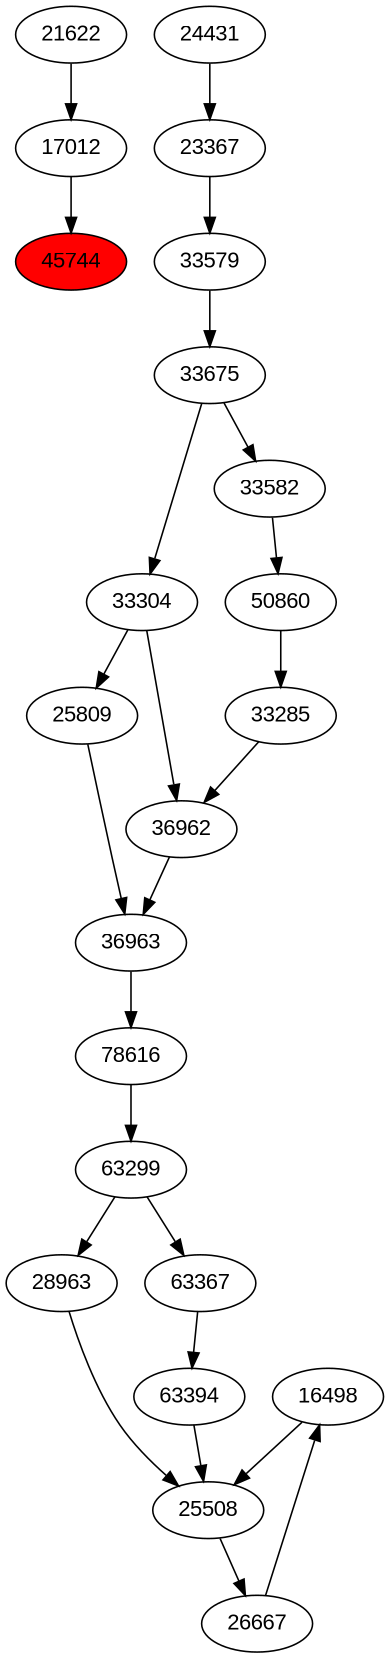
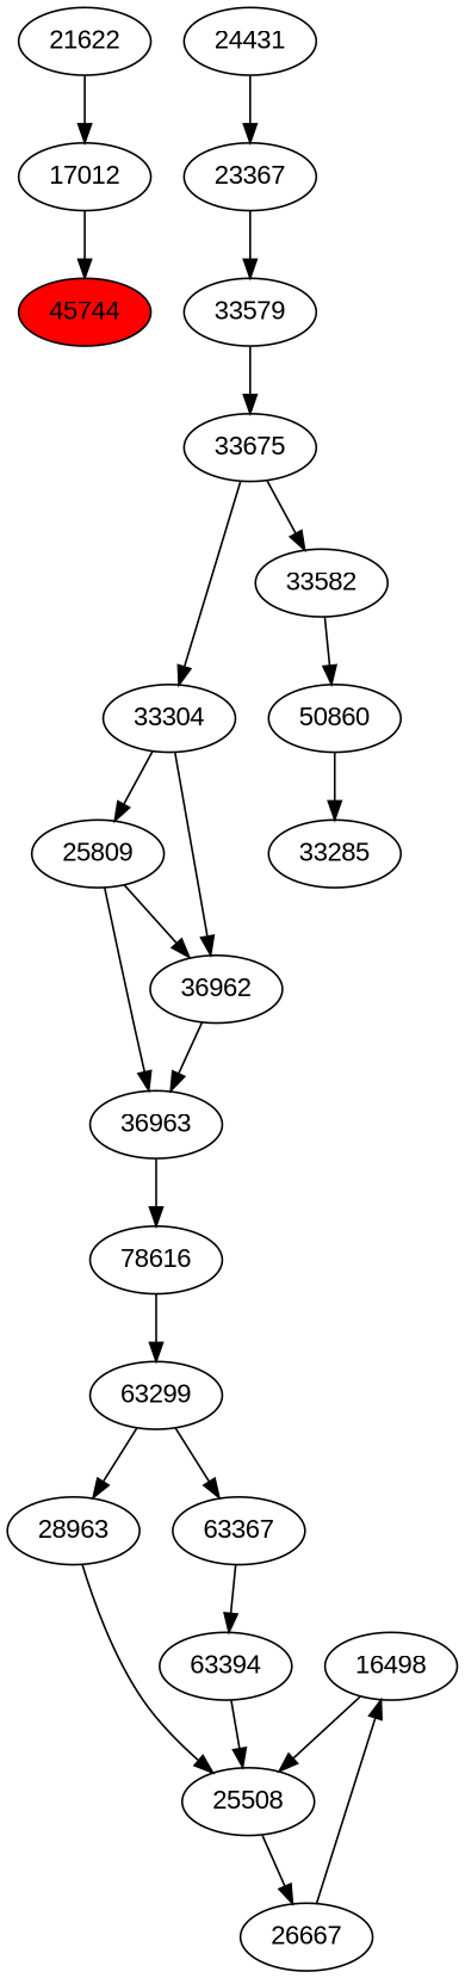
  strict digraph {
    fontname="Liberation Sans"
    node [fontname="Liberation Sans"]
    edge [fontname="Liberation Sans"]
    n1 [fillcolor=red label=45744 style=filled]
    n2 [label=17012]
    n3 [label=21622]
    n4 [label=16498]
    n5 [label=25508]
    n6 [label=26667]
    n7 [label=28963]
    n8 [label=63394]
    n9 [label=63299]
    n10 [label=63367]
    n11 [label=78616]
    n12 [label=36963]
    n13 [label=36962]
    n14 [label=25809]
    n15 [label=33285]
    n16 [label=33304]
    n17 [label=50860]
    n18 [label=33675]
    n19 [label=33582]
    n20 [label=33579]
    n21 [label=23367]
    n22 [label=24431]
    n2 -> n1
    n3 -> n2
    n4 -> n5
    n5 -> n6
    n6 -> n4
    n7 -> n5
    n8 -> n5
    n9 -> n7
    n9 -> n10
    n10 -> n8
    n11 -> n9
    n12 -> n11
    n13 -> n12
    n14 -> n12
-   n15 -> n13
+   n14 -> n13
    n16 -> n13
    n16 -> n14
    n17 -> n15
    n18 -> n16
    n18 -> n19
    n19 -> n17
    n20 -> n18
    n21 -> n20
    n22 -> n21
  }
